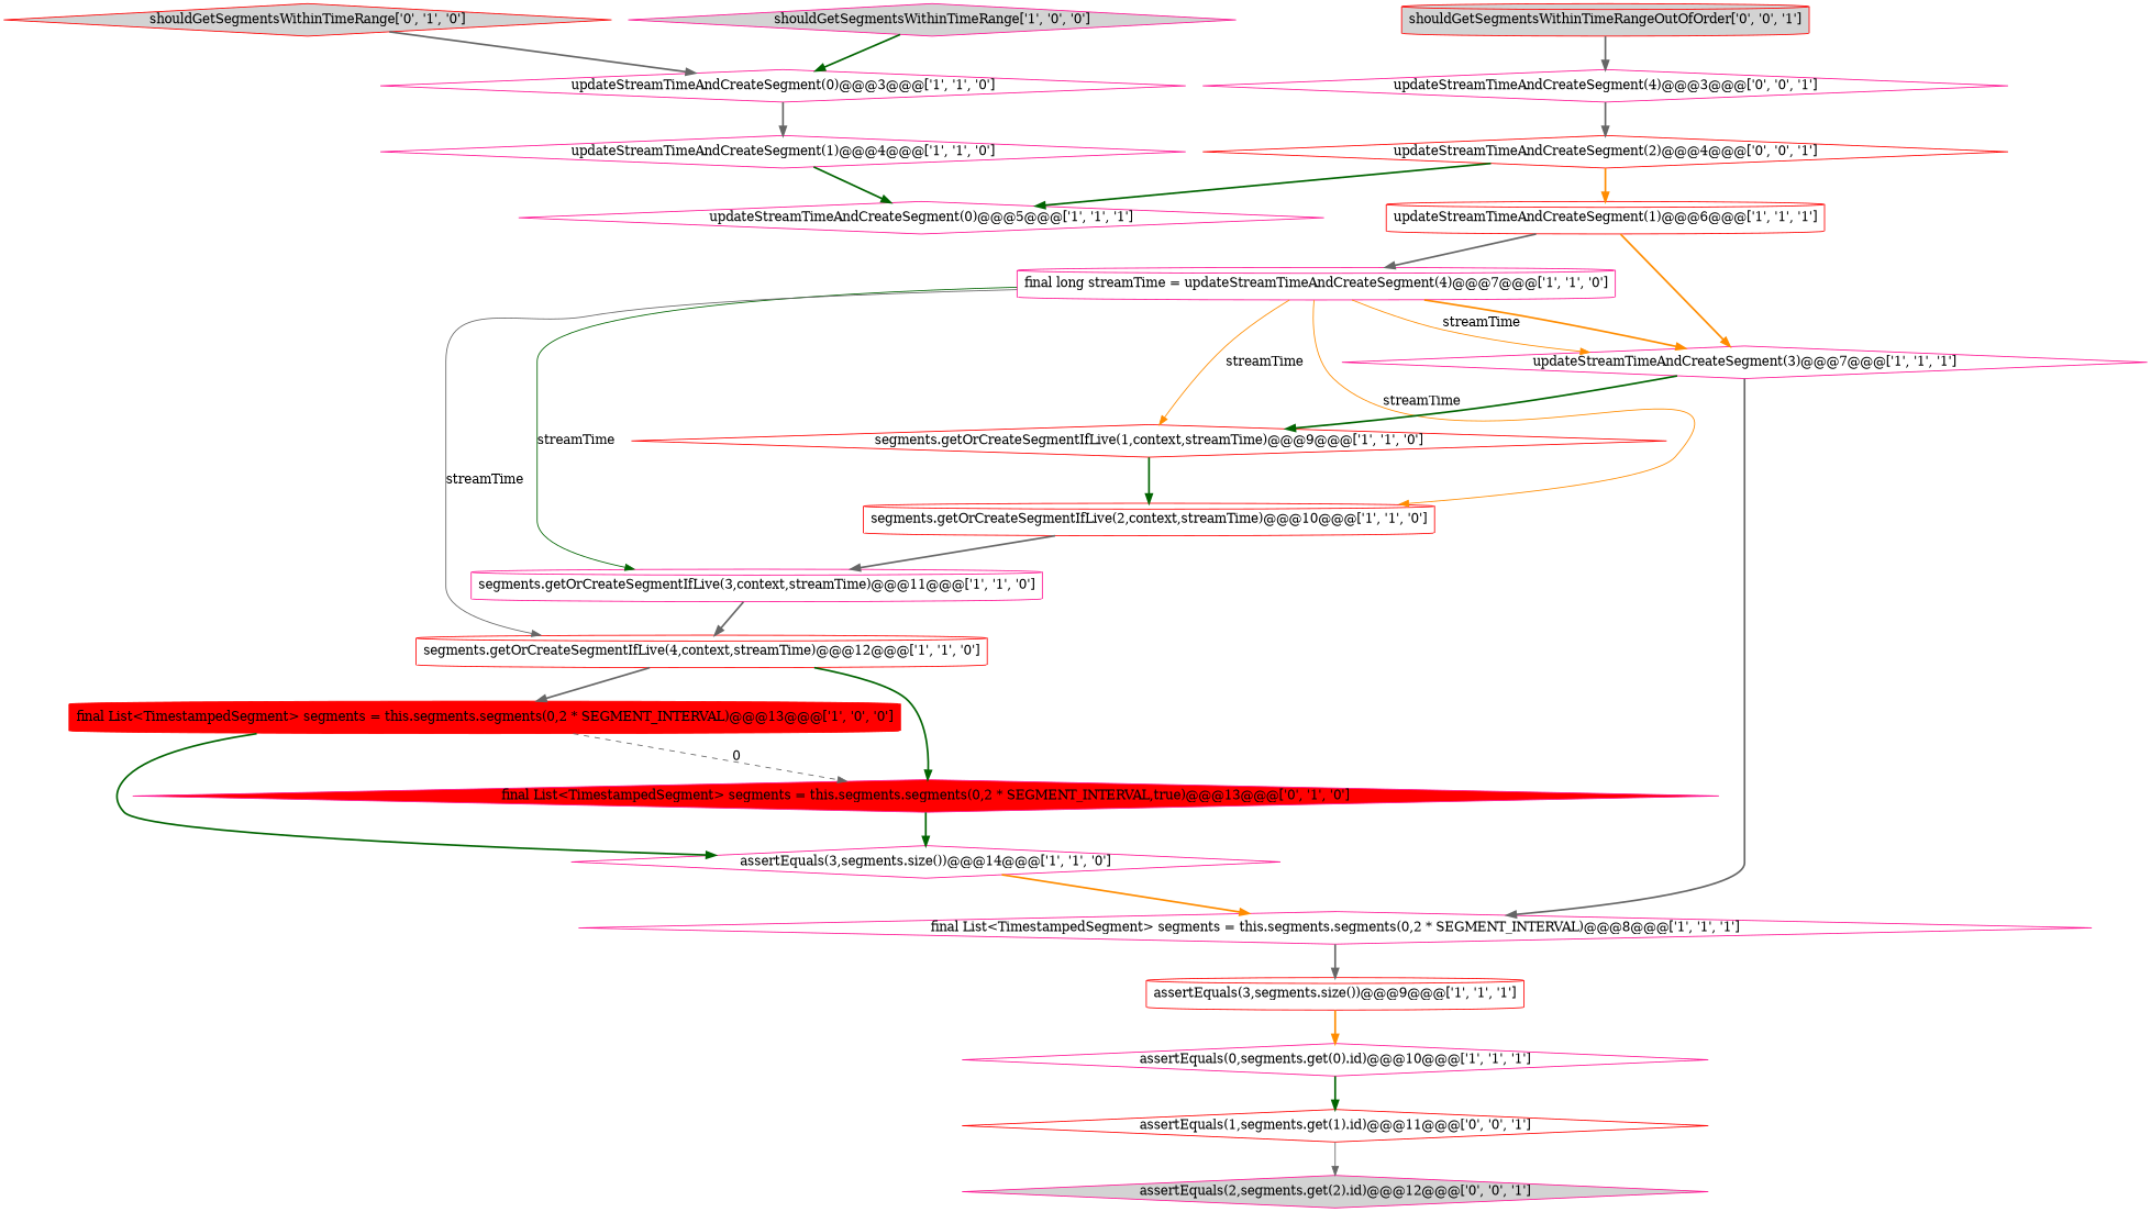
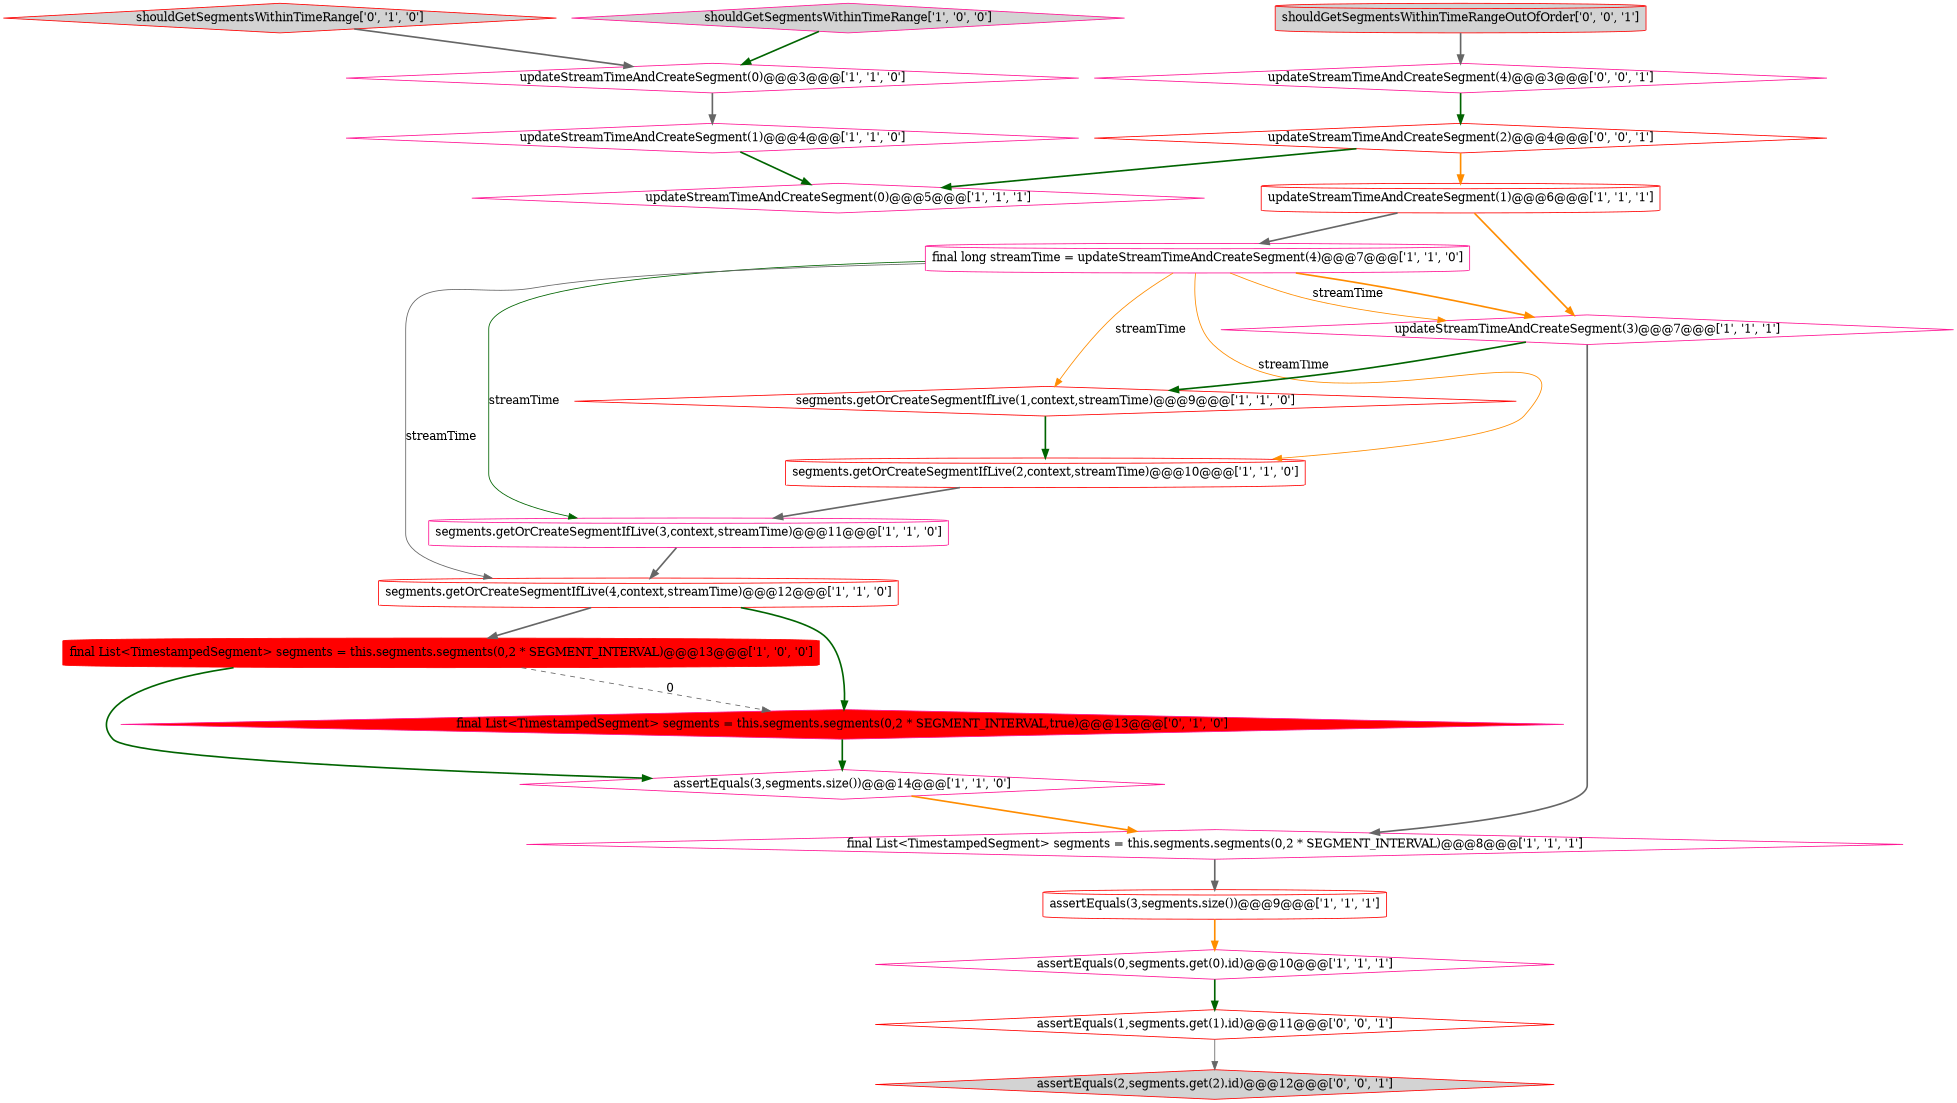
  digraph {
    node [color=deeppink fillcolor=white shape=diamond style=filled]
    edge [color=gray40 style=bold]
    n1 [color=red label="assertEquals(1,segments.get(1).id)@@@11@@@['0', '0', '1']"]
-   n2 [fillcolor=lightgray label="assertEquals(2,segments.get(2).id)@@@12@@@['0', '0', '1']"]
+   n2 [color=red fillcolor=lightgray label="assertEquals(2,segments.get(2).id)@@@12@@@['0', '0', '1']"]
    n3 [label="segments.getOrCreateSegmentIfLive(3,context,streamTime)@@@11@@@['1', '1', '0']" shape=cylinder]
    n4 [color=red label="segments.getOrCreateSegmentIfLive(4,context,streamTime)@@@12@@@['1', '1', '0']" shape=cylinder]
    n5 [color=red fillcolor=red label="final List<TimestampedSegment> segments = this.segments.segments(0,2 * SEGMENT_INTERVAL)@@@13@@@['1', '0', '0']" shape=cylinder]
    n6 [fillcolor=red label="final List<TimestampedSegment> segments = this.segments.segments(0,2 * SEGMENT_INTERVAL,true)@@@13@@@['0', '1', '0']"]
    n7 [label="updateStreamTimeAndCreateSegment(4)@@@3@@@['0', '0', '1']"]
    n8 [color=red label="updateStreamTimeAndCreateSegment(2)@@@4@@@['0', '0', '1']"]
    n9 [label="updateStreamTimeAndCreateSegment(0)@@@5@@@['1', '1', '1']"]
    n10 [color=red label="updateStreamTimeAndCreateSegment(1)@@@6@@@['1', '1', '1']" shape=cylinder]
    n11 [label="assertEquals(3,segments.size())@@@14@@@['1', '1', '0']"]
    n12 [label="final List<TimestampedSegment> segments = this.segments.segments(0,2 * SEGMENT_INTERVAL)@@@8@@@['1', '1', '1']"]
    n13 [label="final long streamTime = updateStreamTimeAndCreateSegment(4)@@@7@@@['1', '1', '0']" shape=cylinder]
    n14 [label="updateStreamTimeAndCreateSegment(3)@@@7@@@['1', '1', '1']"]
    n15 [color=red label="segments.getOrCreateSegmentIfLive(1,context,streamTime)@@@9@@@['1', '1', '0']"]
    n16 [color=red label="segments.getOrCreateSegmentIfLive(2,context,streamTime)@@@10@@@['1', '1', '0']" shape=cylinder]
    n17 [fillcolor=lightgray label="shouldGetSegmentsWithinTimeRange['1', '0', '0']"]
    n18 [label="updateStreamTimeAndCreateSegment(0)@@@3@@@['1', '1', '0']"]
    n19 [label="updateStreamTimeAndCreateSegment(1)@@@4@@@['1', '1', '0']"]
    n20 [color=red label="assertEquals(3,segments.size())@@@9@@@['1', '1', '1']" shape=cylinder]
    n21 [label="assertEquals(0,segments.get(0).id)@@@10@@@['1', '1', '1']"]
    n22 [color=red fillcolor=lightgray label="shouldGetSegmentsWithinTimeRangeOutOfOrder['0', '0', '1']" shape=cylinder]
    n23 [color=red fillcolor=lightgray label="shouldGetSegmentsWithinTimeRange['0', '1', '0']"]
    n1 -> n2 [style=solid]
    n3 -> n4
    n4 -> n5
    n4 -> n6 [color=darkgreen]
    n5 -> n6 [label=0 style=dashed]
    n5 -> n11 [color=darkgreen]
    n6 -> n11 [color=darkgreen]
-   n7 -> n8
+   n7 -> n8 [color=darkgreen]
    n8 -> n9 [color=darkgreen]
    n8 -> n10 [color=darkorange]
    n10 -> n13
    n10 -> n14 [color=darkorange]
    n11 -> n12 [color=darkorange]
    n12 -> n20
    n13 -> n3 [color=darkgreen label=streamTime style=solid]
    n13 -> n4 [label=streamTime style=solid]
    n13 -> n14 [color=darkorange]
    n13 -> n14 [color=darkorange label=streamTime style=solid]
    n13 -> n15 [color=darkorange label=streamTime style=solid]
    n13 -> n16 [color=darkorange label=streamTime style=solid]
    n14 -> n12
    n14 -> n15 [color=darkgreen]
    n15 -> n16 [color=darkgreen]
    n16 -> n3
    n17 -> n18 [color=darkgreen]
    n18 -> n19
    n19 -> n9 [color=darkgreen]
    n20 -> n21 [color=darkorange]
    n21 -> n1 [color=darkgreen]
    n22 -> n7
    n23 -> n18
  }
